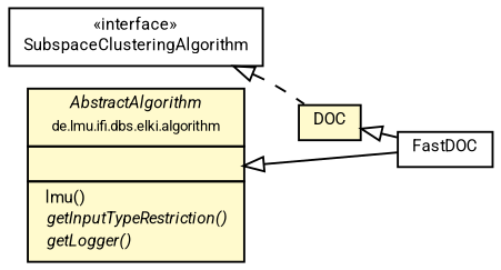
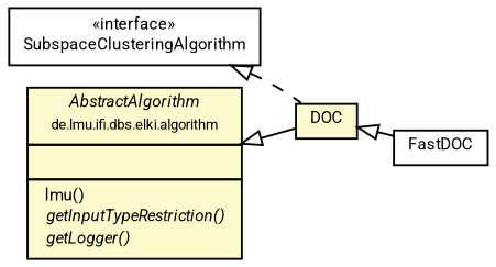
  digraph {
    nodesep=0.15
    rankdir=LR
    ranksep=0.25
    node [fontcolor=black fontname=Roboto fontsize=8 margin=0 shape=plaintext]
    edge [arrowtail=empty color=black dir=back fontname=Roboto fontsize=7 labelfontname=Roboto labelfontsize=7 weight=10]
    n1 [height=0 label=<<table title="de.lmu.ifi.dbs.elki.algorithm.clustering.subspace.DOC" border="0" cellborder="1" cellspacing="0" cellpadding="2" bgcolor="lemonChiffon" href="DOC.html" target="_parent"> 		<tr><td><table border="0" cellspacing="0" cellpadding="1"> 		<tr><td align="center" balign="center"> <font face="Roboto">DOC</font> </td></tr> 		</table></td></tr> 		</table>> width=0]
    n2 [height=0 label=<<table title="de.lmu.ifi.dbs.elki.algorithm.clustering.subspace.FastDOC" border="0" cellborder="1" cellspacing="0" cellpadding="2" href="FastDOC.html" target="_parent"> 		<tr><td><table border="0" cellspacing="0" cellpadding="1"> 		<tr><td align="center" balign="center"> <font face="Roboto">FastDOC</font> </td></tr> 		</table></td></tr> 		</table>> width=0]
    n3 [height=0 label=<<table title="de.lmu.ifi.dbs.elki.algorithm.clustering.subspace.SubspaceClusteringAlgorithm" border="0" cellborder="1" cellspacing="0" cellpadding="2" href="SubspaceClusteringAlgorithm.html" target="_parent"> 		<tr><td><table border="0" cellspacing="0" cellpadding="1"> 		<tr><td align="center" balign="center"> &#171;interface&#187; </td></tr> 		<tr><td align="center" balign="center"> <font face="Roboto">SubspaceClusteringAlgorithm</font> </td></tr> 		</table></td></tr> 		</table>> width=0]
    n4 [height=0 label=<<table title="de.lmu.ifi.dbs.elki.algorithm.AbstractAlgorithm" border="0" cellborder="1" cellspacing="0" cellpadding="2" bgcolor="LemonChiffon" href="../../AbstractAlgorithm.html" target="_parent"> 		<tr><td><table border="0" cellspacing="0" cellpadding="1"> 		<tr><td align="center" balign="center"> <font face="Roboto"><i>AbstractAlgorithm</i></font> </td></tr> 		<tr><td align="center" balign="center"> <font face="Roboto" point-size="7.0">de.lmu.ifi.dbs.elki.algorithm</font> </td></tr> 		</table></td></tr> 		<tr><td><table border="0" cellspacing="0" cellpadding="1"> 		<tr><td align="left" balign="left">  </td></tr> 		</table></td></tr> 		<tr><td><table border="0" cellspacing="0" cellpadding="1"> 		<tr><td align="left" balign="left">  lmu() </td></tr> 		<tr><td align="left" balign="left"> <i> getInputTypeRestriction()</i> </td></tr> 		<tr><td align="left" balign="left"> <i> getLogger()</i> </td></tr> 		</table></td></tr> 		</table>> width=0]
    n1 -> n2
    n3 -> n1 [style=dashed weight=9]
-   n4 -> n2
+   n4 -> n1
  }
